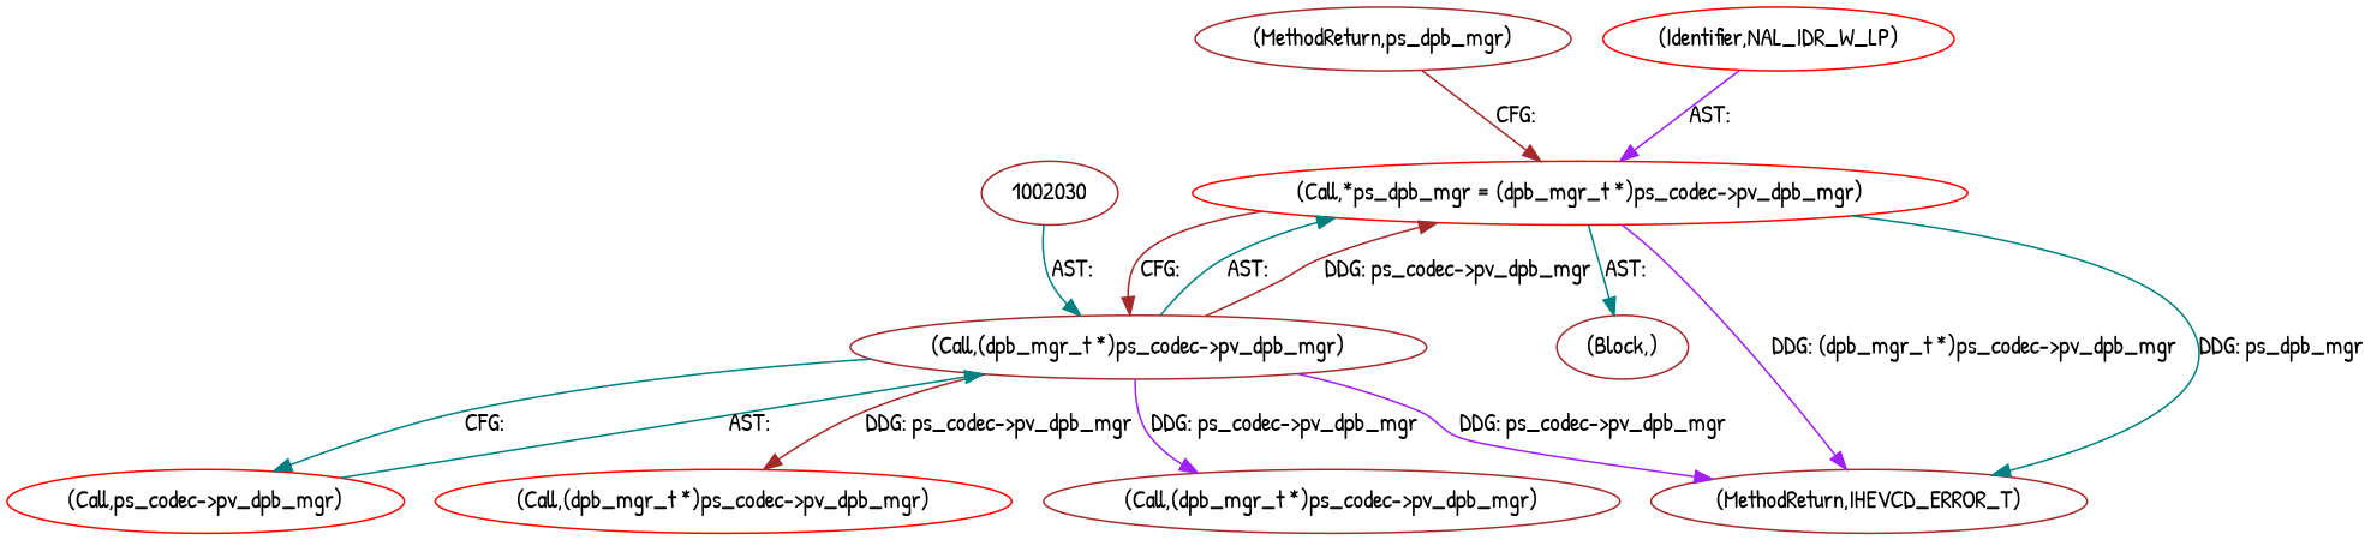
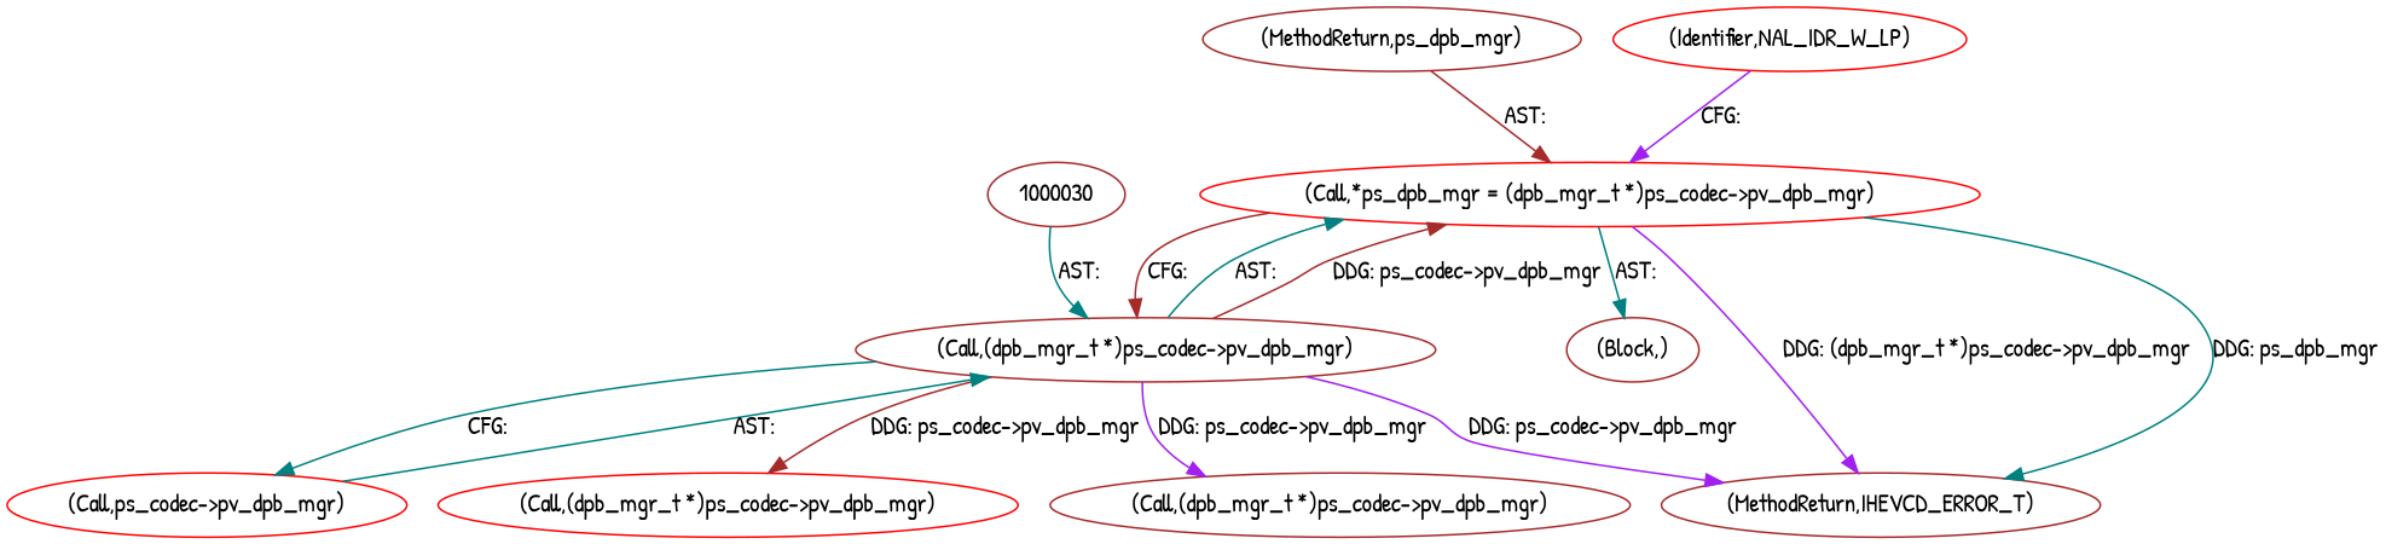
  digraph {
    fontname="Patrick Hand"
    node [color=brown fontname="Patrick Hand"]
    edge [color=teal fontname="Patrick Hand"]
    n1 [color=red label="(Call,*ps_dpb_mgr = (dpb_mgr_t *)ps_codec->pv_dpb_mgr)"]
    n2 [label="(Call,(dpb_mgr_t *)ps_codec->pv_dpb_mgr)"]
    n3 [label="(Block,)"]
    n4 [label="(MethodReturn,IHEVCD_ERROR_T)"]
    n5 [color=red label="(Call,ps_codec->pv_dpb_mgr)"]
    n6 [color=red label="(Call,(dpb_mgr_t *)ps_codec->pv_dpb_mgr)"]
    n7 [label="(Call,(dpb_mgr_t *)ps_codec->pv_dpb_mgr)"]
    n8 [label="(MethodReturn,ps_dpb_mgr)"]
    n9 [color=red label="(Identifier,NAL_IDR_W_LP)"]
-   1002030
+   1002030 [label=1000030]
    n1 -> n2 [color=brown label="CFG: "]
    n1 -> n3 [label="AST: "]
    n1 -> n4 [color=purple label="DDG: (dpb_mgr_t *)ps_codec->pv_dpb_mgr"]
    n1 -> n4 [label="DDG: ps_dpb_mgr"]
    n2 -> n1 [label="AST: "]
    n2 -> n1 [color=brown label="DDG: ps_codec->pv_dpb_mgr"]
    n2 -> n4 [color=purple label="DDG: ps_codec->pv_dpb_mgr"]
    n2 -> n5 [label="CFG: "]
    n2 -> n6 [color=brown label="DDG: ps_codec->pv_dpb_mgr"]
    n2 -> n7 [color=purple label="DDG: ps_codec->pv_dpb_mgr"]
    n5 -> n2 [label="AST: "]
-   n8 -> n1 [color=brown label="CFG: "]
-   n9 -> n1 [color=purple label="AST: "]
+   n8 -> n1 [color=brown label="AST: "]
+   n9 -> n1 [color=purple label="CFG: "]
    1002030 -> n2 [label="AST: "]
  }
